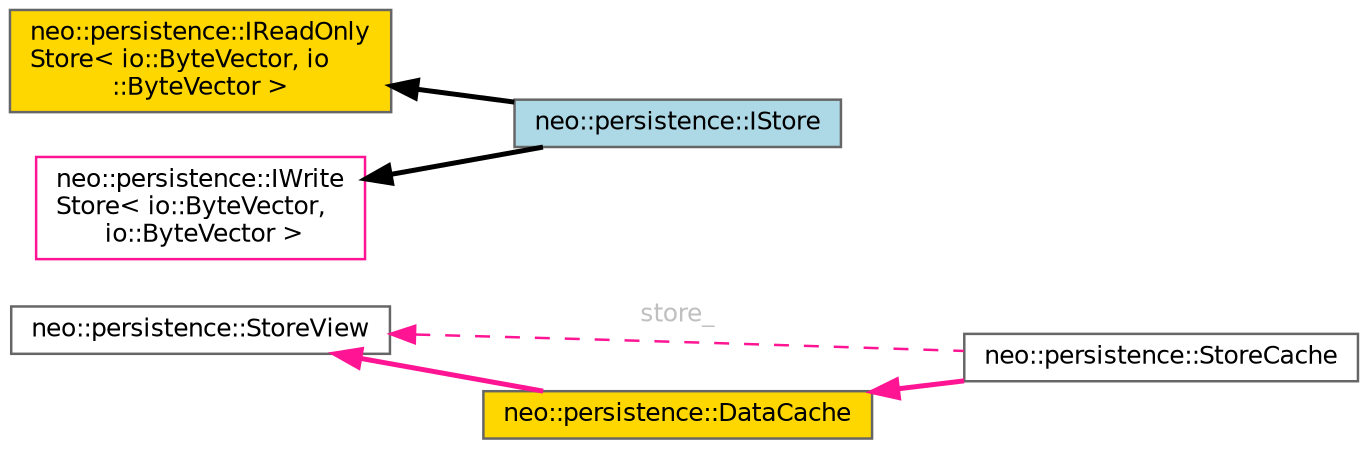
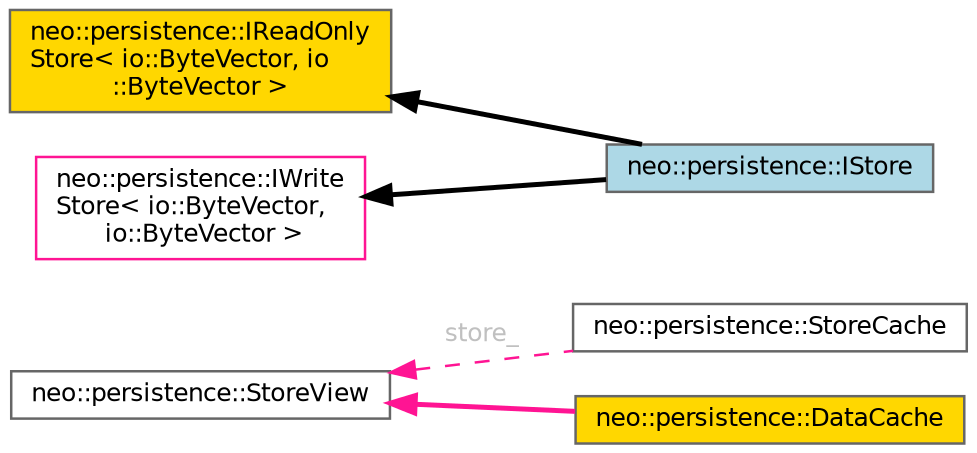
  digraph {
    rankdir=LR
    node [color=gray40 fillcolor=white fontname=Helvetica fontsize=10 shape=box style=filled]
    edge [color=deeppink dir=back fontname=Helvetica fontsize=10 labelfontname=Helvetica labelfontsize=10 style=bold]
    n1 [fontcolor=black height=0.2 label="neo::persistence::StoreCache" width=0.4]
    n2 [fillcolor=gold height=0.2 label="neo::persistence::DataCache" width=0.4]
    n3 [height=0.2 label="neo::persistence::StoreView" width=0.4]
    n4 [fillcolor=lightblue height=0.2 label="neo::persistence::IStore" width=0.4]
    n5 [fillcolor=gold height=0.2 label="neo::persistence::IReadOnly\lStore\< io::ByteVector, io\l::ByteVector \>" width=0.4]
    n6 [color=deeppink height=0.2 label="neo::persistence::IWrite\lStore\< io::ByteVector,\l io::ByteVector \>" width=0.4]
-   n2 -> n1
    n3 -> n1 [fontcolor=grey label=<<TABLE CELLBORDER="0" BORDER="0"><TR><TD VALIGN="top" ALIGN="LEFT" CELLPADDING="1" CELLSPACING="0">store_</TD></TR> </TABLE>> style=dashed]
    n3 -> n2
    n5 -> n4 [color=black]
    n6 -> n4 [color=black]
  }
